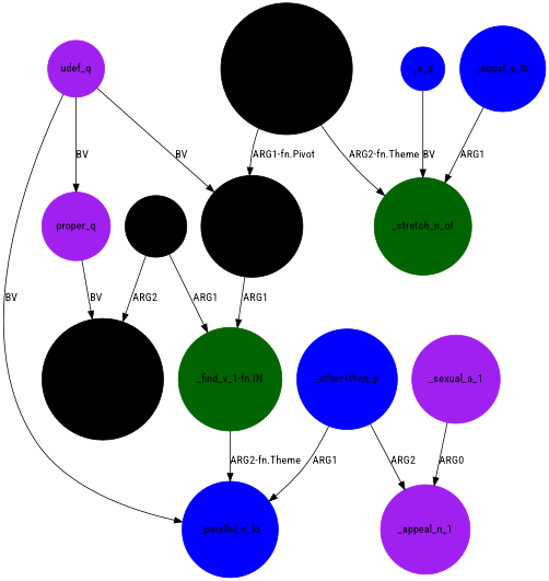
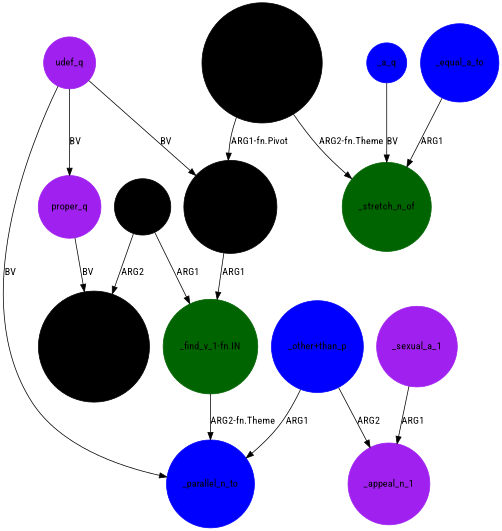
  digraph {
    fontname="Roboto Condensed"
    node [color=black fontname="Roboto Condensed" shape=circle style=filled]
    edge [fontname="Roboto Condensed"]
    "named(Cleopatra)"
    proper_q [color=purple]
    _a_q [color=blue]
    _stretch_n_of [color=darkgreen]
    udef_q [color=purple]
    _parallel_n_to [color=blue]
    nominalization
    "_find_v_1-fn.IN" [color=darkgreen]
    "_other+than_p" [color=blue]
    _appeal_n_1 [color=purple]
    _with_p
    "_require_v_of-fn.NF"
    _equal_a_to [color=blue]
    _sexual_a_1 [color=purple]
    proper_q -> "named(Cleopatra)" [label=BV]
    _a_q -> _stretch_n_of [label=BV]
    udef_q -> proper_q [label=BV]
    udef_q -> _parallel_n_to [label=BV]
    udef_q -> nominalization [label=BV]
    nominalization -> "_find_v_1-fn.IN" [label=ARG1]
    "_find_v_1-fn.IN" -> _parallel_n_to [label="ARG2-fn.Theme"]
    "_other+than_p" -> _parallel_n_to [label=ARG1]
    "_other+than_p" -> _appeal_n_1 [label=ARG2]
    _with_p -> "named(Cleopatra)" [label=ARG2]
    _with_p -> "_find_v_1-fn.IN" [label=ARG1]
    "_require_v_of-fn.NF" -> _stretch_n_of [label="ARG2-fn.Theme"]
    "_require_v_of-fn.NF" -> nominalization [label="ARG1-fn.Pivot"]
    _equal_a_to -> _stretch_n_of [label=ARG1]
-   _sexual_a_1 -> _appeal_n_1 [label=ARG0]
+   _sexual_a_1 -> _appeal_n_1 [label=ARG1]
  }
